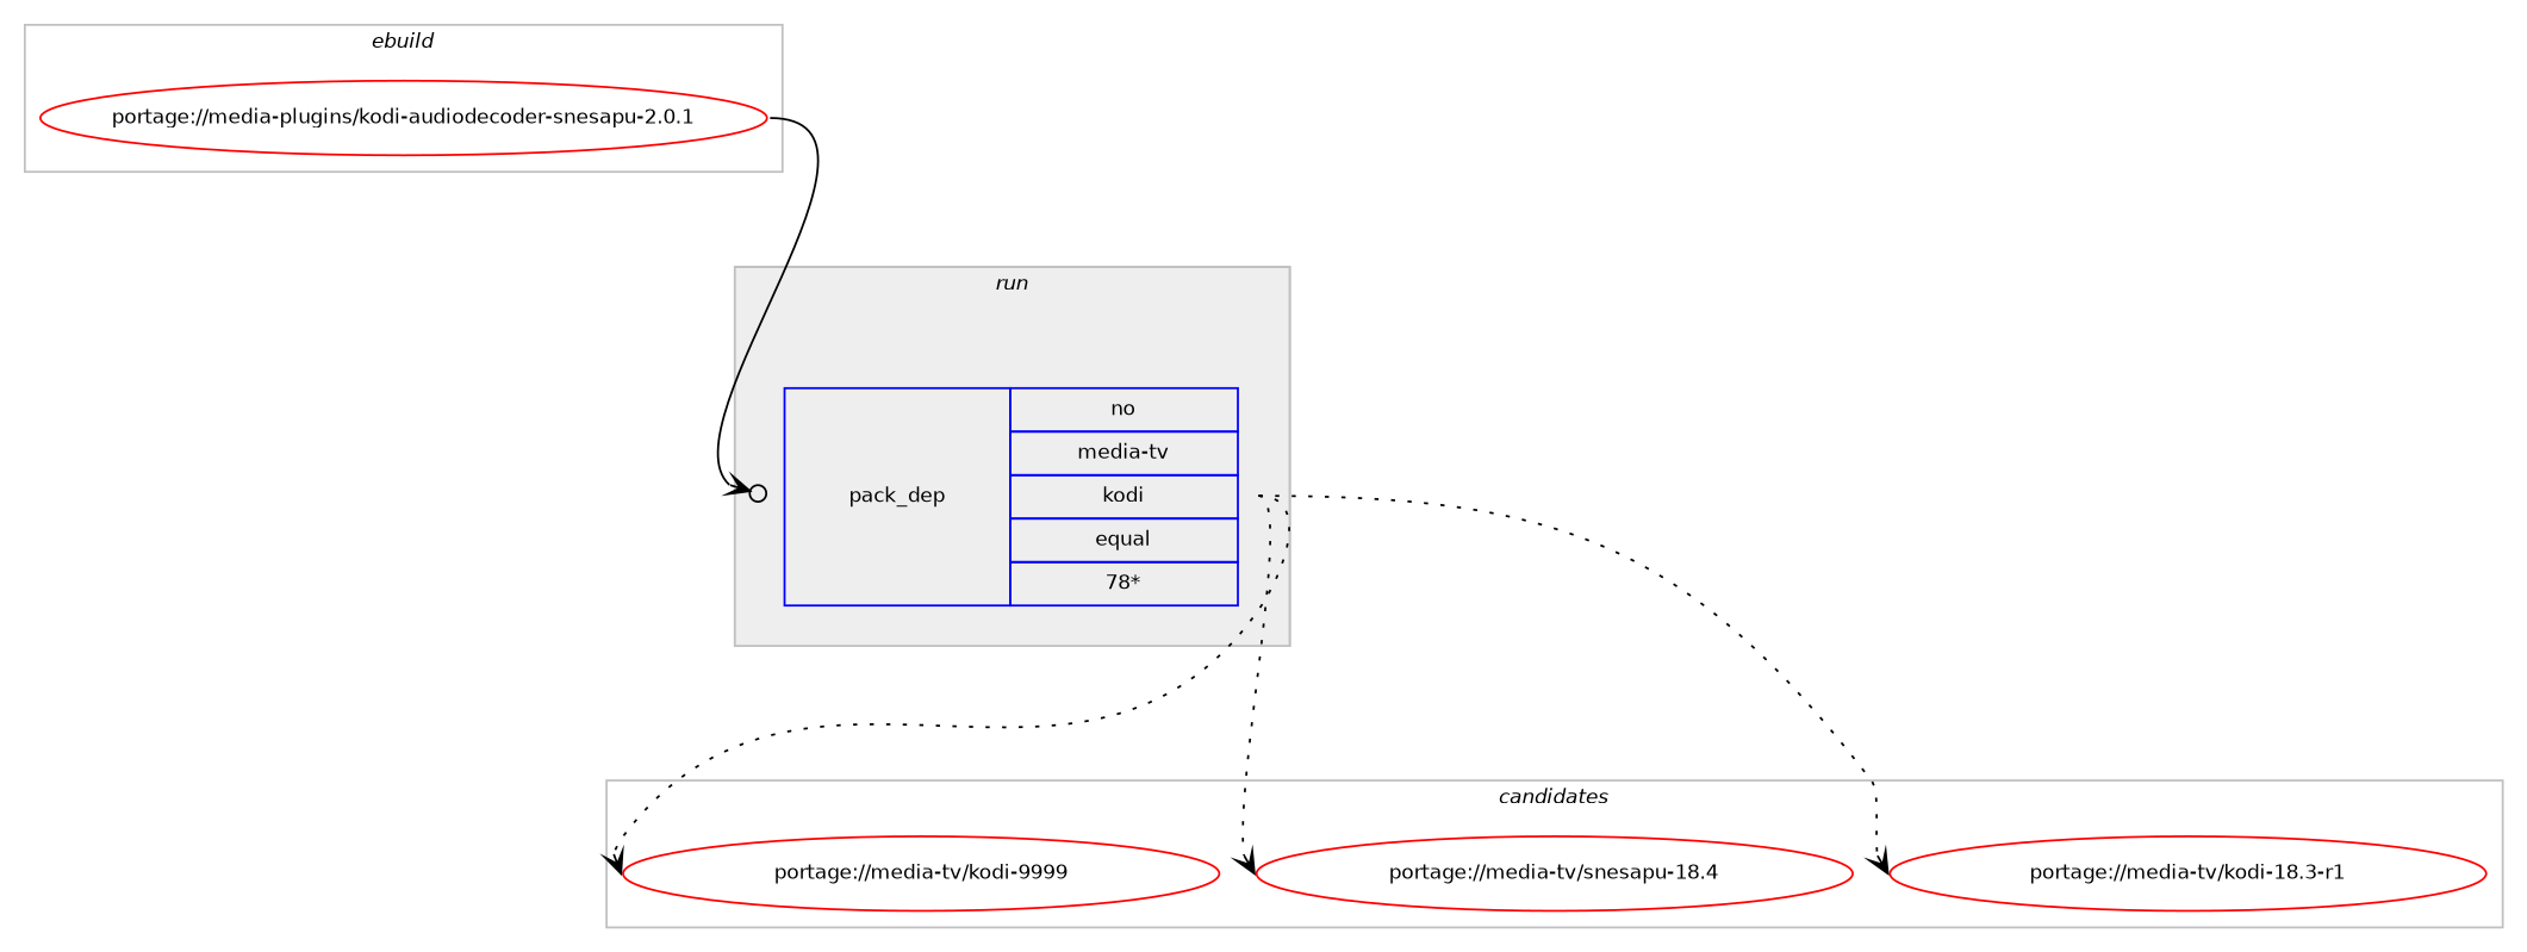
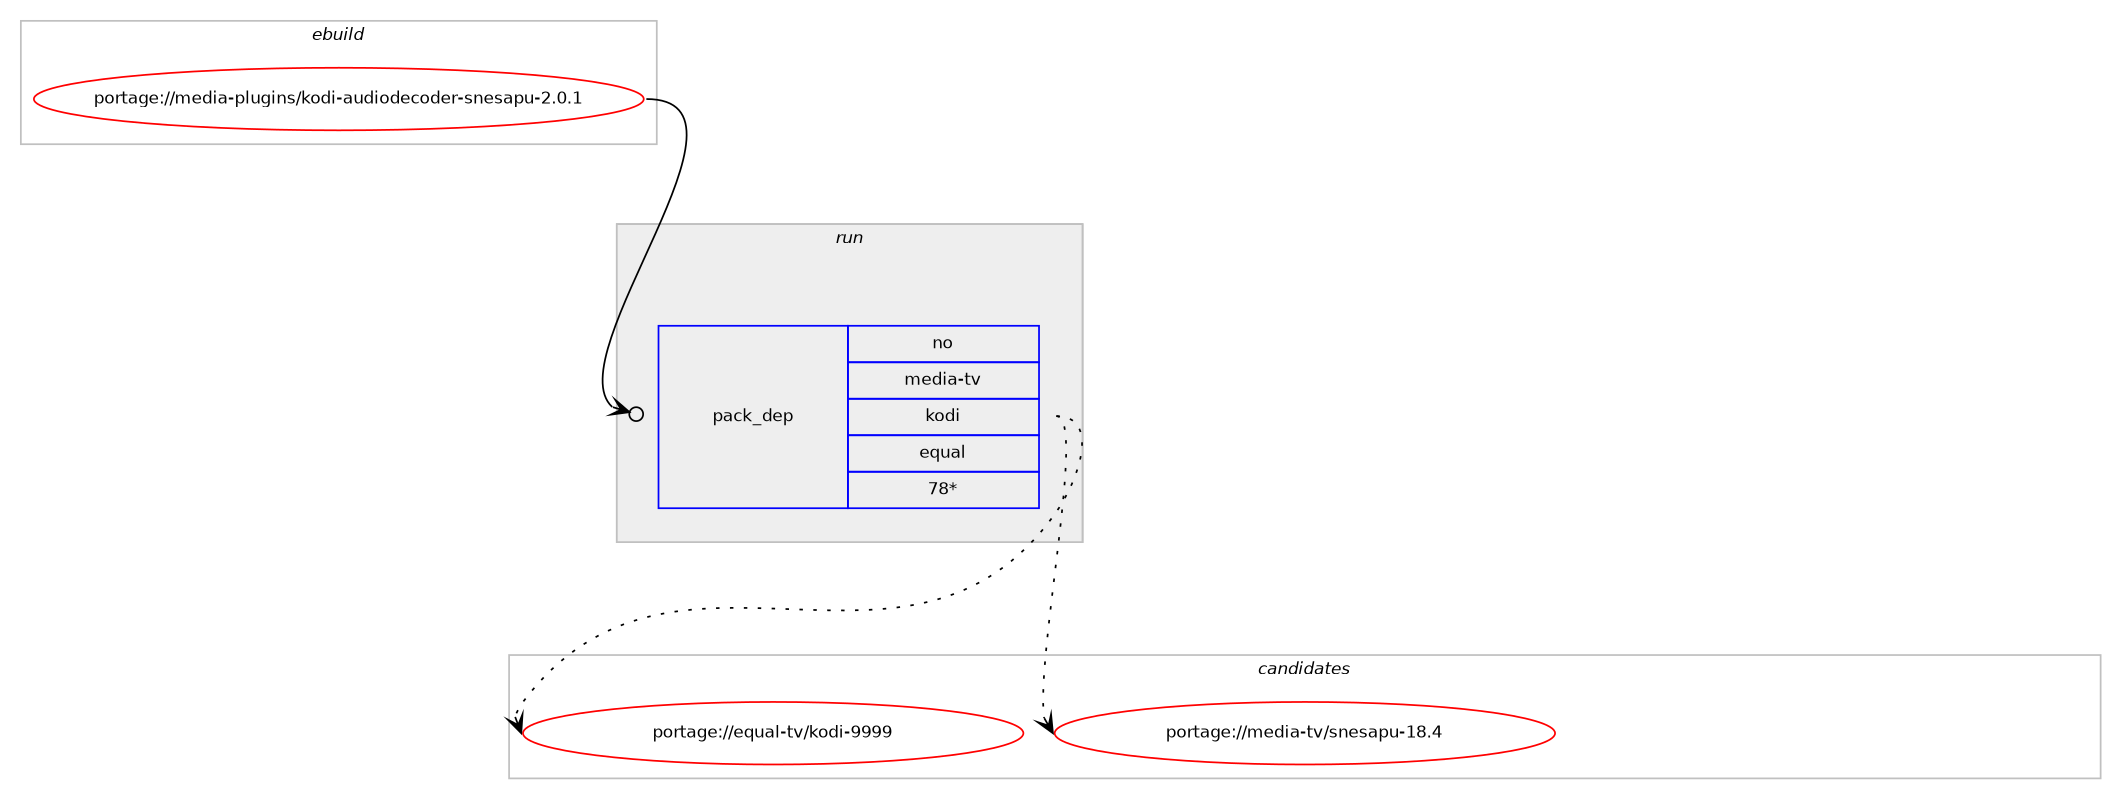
  digraph {
    compound=true
    concentrate=true
    fontname=Helvetica
    fontsize=10
    newrank=true
    rankdir=TB
    ranksep=1.5
    node [color=red fontname=Helvetica fontsize=10]
    edge [arrowhead=vee headport=w style=dotted tailport=e weight=100]
    n1 [label="portage://media-plugins/kodi-audiodecoder-snesapu-2.0.1" width=4]
    n2 [color=blue label=<<TABLE BORDER="0" CELLBORDER="1" CELLSPACING="0" CELLPADDING="4" WIDTH="220"><TR><TD ROWSPAN="6" CELLPADDING="30">pack_dep</TD></TR><TR><TD WIDTH="110">no</TD></TR><TR><TD>media-tv</TD></TR><TR><TD>kodi</TD></TR><TR><TD>equal</TD></TR><TR><TD>78*</TD></TR></TABLE>> shape=none]
-   n3 [label="portage://media-tv/kodi-18.3-r1" width=4]
    n4 [label="portage://media-tv/snesapu-18.4" width=4]
-   n5 [label="portage://media-tv/kodi-9999" width=4]
+   n5 [label="portage://equal-tv/kodi-9999" width=4]
    subgraph cluster_1 {
      color=gray
      label=<<i>ebuild</i>>
      rank=same
      n1
    }
    subgraph cluster_2 {
      color=gray
      label=<<i>dependencies</i>>
      subgraph cluster_3 {
        color=gray
        fillcolor="#eeeeee"
        label=<<i>compile</i>>
        style=filled
      }
      subgraph cluster_4 {
        color=gray
        fillcolor="#eeeeee"
        label=<<i>compile and run</i>>
        style=filled
        subgraph sub_5 {
          color=gray
          fillcolor="#eeeeee"
          label=<<i>compile and run</i>>
          style=filled
          n2
        }
      }
      subgraph cluster_6 {
        color=gray
        fillcolor="#eeeeee"
        label=<<i>run</i>>
        style=filled
      }
    }
    subgraph cluster_7 {
      color=gray
      label=<<i>candidates</i>>
      rank=same
      subgraph sub_8 {
        color=black
        label=<<i>candidates</i>>
        nodesep=1
        rank=same
-       n3
        n4
        n5
      }
    }
    n1 -> n2 [arrowhead=odotvee style=solid weight=20]
-   n2 -> n3
    n2 -> n4
    n2 -> n5
  }
